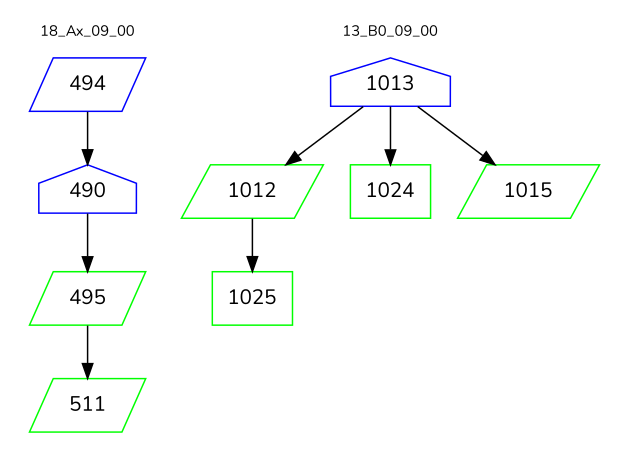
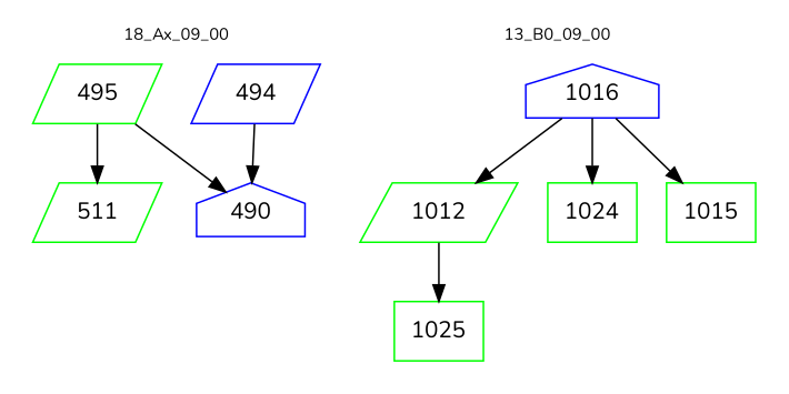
  digraph {
    fontname=Nunito
    node [color=green fontname=Nunito shape=parallelogram]
    edge [color=black fontname=Nunito]
    n1 [color=blue label=494]
    n2 [label=511]
    n3 [color=blue label=490 shape=house]
    n4 [label=495]
-   n5 [color=blue label=1013 shape=house]
+   n5 [color=blue label=1016 shape=house]
    n6 [label=1012]
    n7 [label=1024 shape=box]
-   n8 [label=1015]
+   n8 [label=1015 shape=box]
    n9 [label=1025 shape=box]
    subgraph cluster_1 {
      color=white
      fontsize=10
      label="18_Ax_09_00"
      n1
      n2
      n3
      n4
    }
    subgraph cluster_2 {
      color=white
      fontsize=10
      label="13_B0_09_00"
      n5
      n6
      n7
      n8
      n9
    }
    n1 -> n3
-   n3 -> n4
+   n4 -> n3
    n4 -> n2
    n5 -> n6
    n5 -> n7
    n5 -> n8
    n6 -> n9
  }
